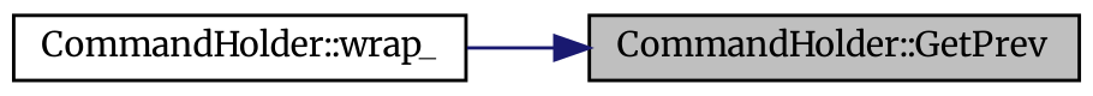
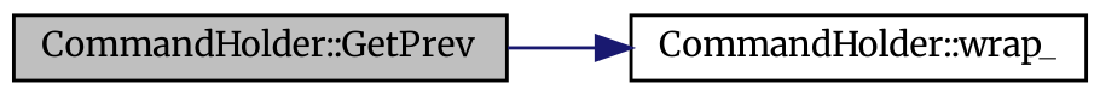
  digraph {
    rankdir=LR
    fontname=Merriweather
    node [color=black fontname=Merriweather fontsize=10 shape=record style=filled]
    n1 [fillcolor=grey75 fontcolor=black height=0.2 label="CommandHolder::GetPrev" width=0.4]
    n2 [fillcolor=white height=0.2 label="CommandHolder::wrap_" width=0.4]
-   n2 -> n1 [color=midnightblue fontname=Merriweather fontsize=10 labelfontname=Helvetica labelfontsize=10 style=solid]
+   n1 -> n2 [color=midnightblue fontname=Merriweather fontsize=10 labelfontname=Helvetica labelfontsize=10 style=solid]
  }
